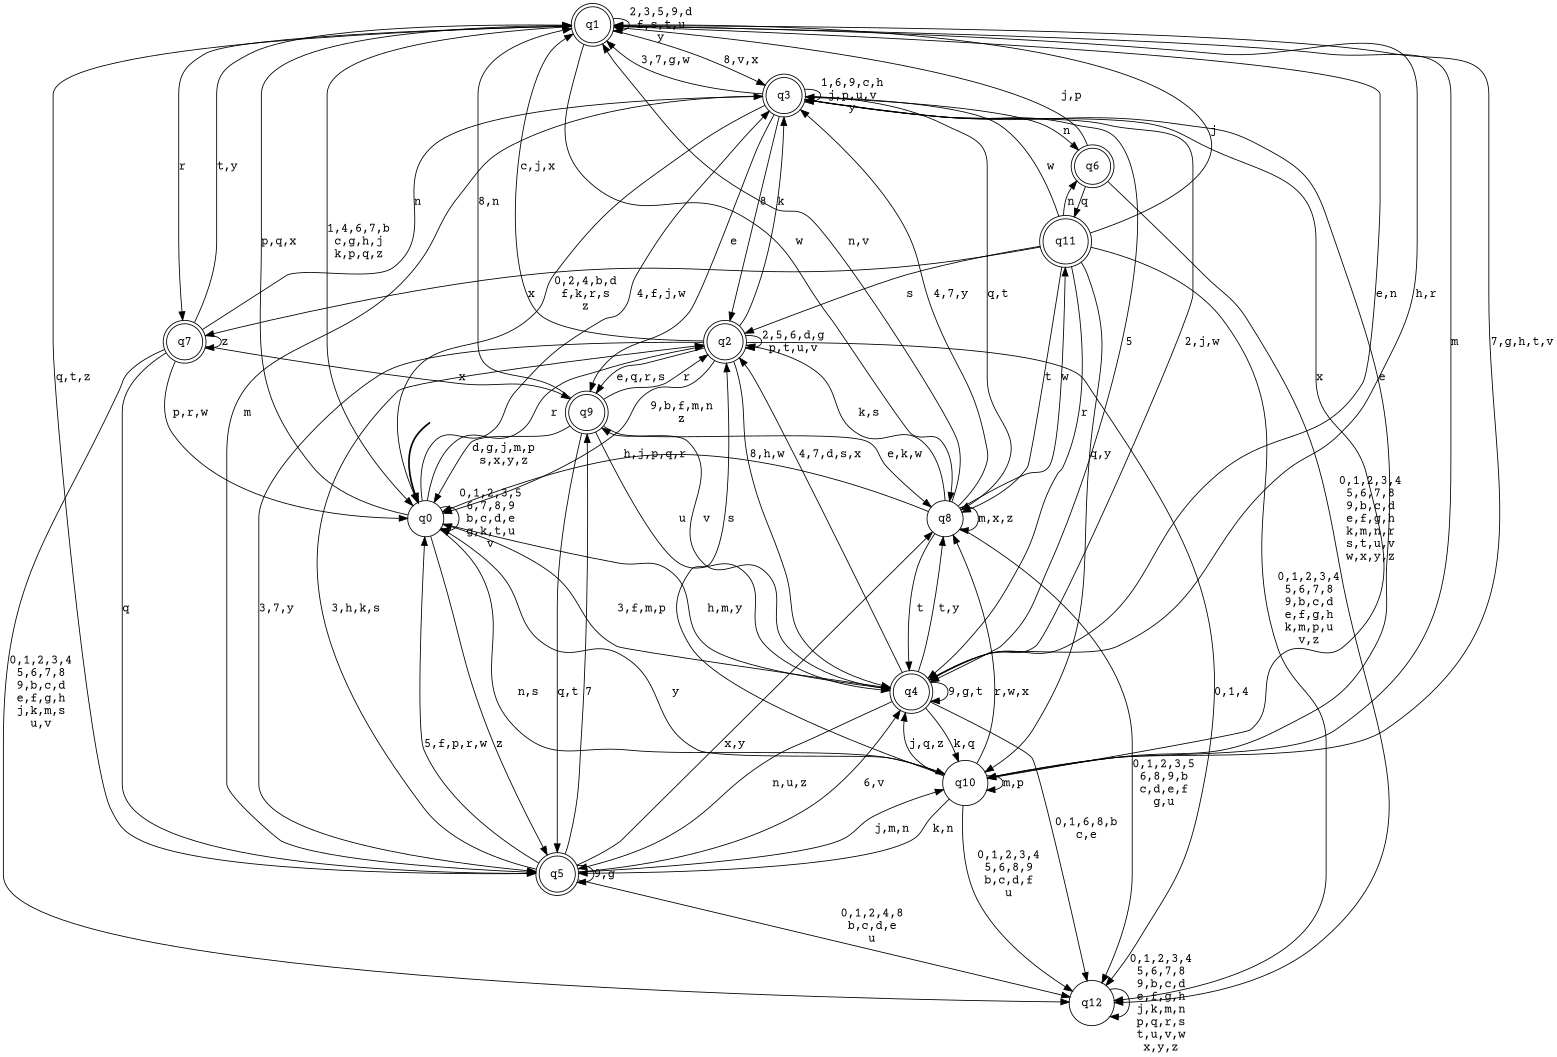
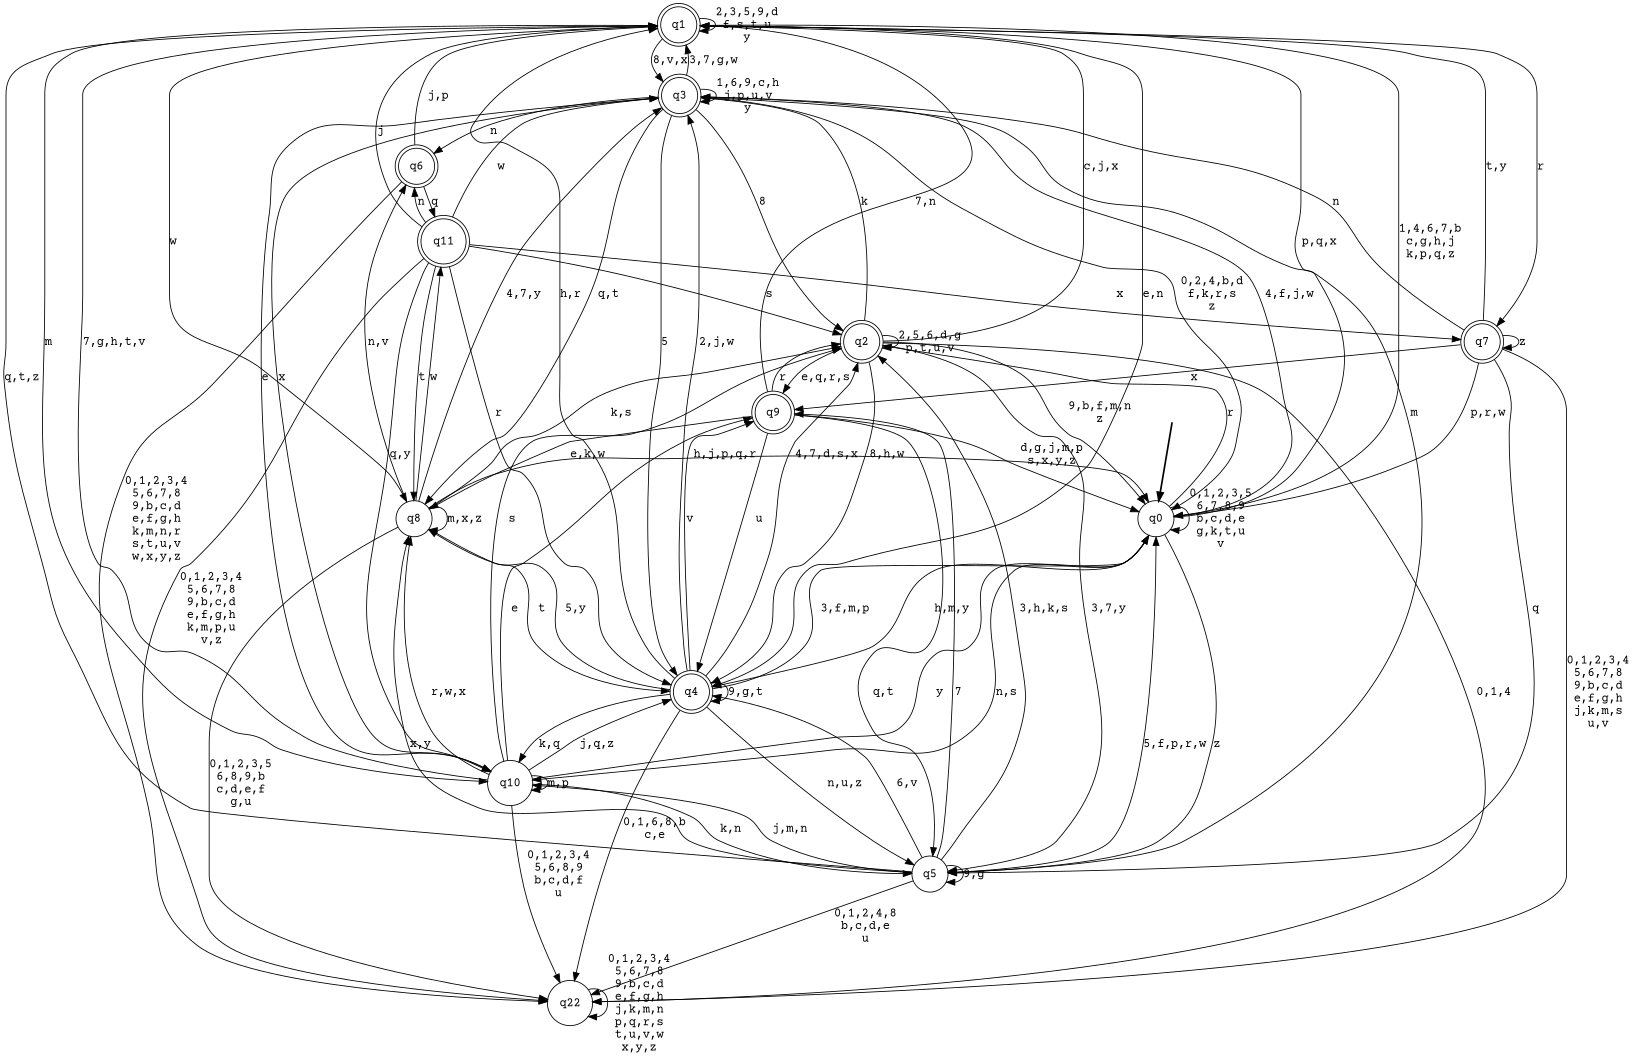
  digraph {
    fontname="Courier Prime"
    rankdir=TB
    node [fontname="Courier Prime" shape=doublecircle style="rounded,filled" color=black fillcolor=white]
    edge [fontname="Courier Prime"]
    __start0 [height=0 shape=none style=invis width=0 color="" fillcolor=""]
    n2 [label=q0 shape=circle style=filled]
    n3 [label=q1]
    n4 [label=q2]
    n5 [label=q3]
    n6 [label=q4]
-   n7 [label=q5 style=filled]
+   n7 [label=q5 shape=circle style=filled]
    n8 [label=q10 shape=circle]
    n9 [label=q7]
    n10 [label=q8 shape=circle style=filled]
-   n11 [label=q12 shape=circle style=filled]
+   n11 [label=q22 shape=circle style=filled]
    n12 [label=q9]
    n13 [label=q6]
    n14 [label=q11 style=filled]
    subgraph cluster_1 {
      nodesep=0.15
      ranksep=0.15
      style=invis
      __start0
      n2
    }
    __start0 -> n2 [penwidth=2]
    n2 -> n2 [label="0,1,2,3,5\n6,7,8,9\nb,c,d,e\ng,k,t,u\nv"]
    n2 -> n3 [label="p,q,x"]
    n2 -> n4 [label=r]
    n2 -> n5 [label="4,f,j,w"]
    n2 -> n6 [label="h,m,y"]
    n2 -> n7 [label=z]
    n2 -> n8 [label="n,s"]
    n3 -> n2 [label="1,4,6,7,b\nc,g,h,j\nk,p,q,z"]
    n3 -> n3 [label="2,3,5,9,d\nf,s,t,u\ny"]
    n3 -> n5 [label="8,v,x"]
    n3 -> n6 [label="e,n"]
    n3 -> n8 [label=m]
    n3 -> n9 [label=r]
    n3 -> n10 [label=w]
    n4 -> n2 [label="9,b,f,m,n\nz"]
    n4 -> n3 [label="c,j,x"]
    n4 -> n4 [label="2,5,6,d,g\np,t,u,v"]
    n4 -> n5 [label=k]
    n4 -> n6 [label="8,h,w"]
    n4 -> n7 [label="3,7,y"]
    n4 -> n11 [label="0,1,4"]
    n4 -> n12 [label="e,q,r,s"]
    n5 -> n2 [label="0,2,4,b,d\nf,k,r,s\nz"]
    n5 -> n3 [label="3,7,g,w"]
    n5 -> n4 [label=8]
    n5 -> n5 [label="1,6,9,c,h\nj,p,u,v\ny"]
    n5 -> n6 [label=5]
    n5 -> n7 [label=m]
    n5 -> n8 [label=x]
    n5 -> n10 [label="q,t"]
-   n5 -> n12 [label=e]
+   n8 -> n12 [label=e]
    n5 -> n13 [label=n]
    n6 -> n2 [label="3,f,m,p"]
    n6 -> n3 [label="h,r"]
    n6 -> n4 [label="4,7,d,s,x"]
    n6 -> n5 [label="2,j,w"]
    n6 -> n6 [label="9,g,t"]
    n6 -> n7 [label="n,u,z"]
    n6 -> n8 [label="k,q"]
-   n6 -> n10 [label="t,y"]
+   n6 -> n10 [label="5,y"]
    n6 -> n11 [label="0,1,6,8,b\nc,e"]
    n6 -> n12 [label=v]
    n7 -> n2 [label="5,f,p,r,w"]
    n7 -> n3 [label="q,t,z"]
    n7 -> n4 [label="3,h,k,s"]
    n7 -> n6 [label="6,v"]
    n7 -> n7 [label="9,g"]
    n7 -> n8 [label="j,m,n"]
    n7 -> n10 [label="x,y"]
    n7 -> n11 [label="0,1,2,4,8\nb,c,d,e\nu"]
    n7 -> n12 [label=7]
    n8 -> n2 [label=y]
    n8 -> n3 [label="7,g,h,t,v"]
    n8 -> n4 [label=s]
    n8 -> n5 [label=e]
    n8 -> n6 [label="j,q,z"]
    n8 -> n7 [label="k,n"]
    n8 -> n8 [label="m,p"]
    n8 -> n10 [label="r,w,x"]
    n8 -> n11 [label="0,1,2,3,4\n5,6,8,9\nb,c,d,f\nu"]
    n9 -> n2 [label="p,r,w"]
    n9 -> n3 [label="t,y"]
    n9 -> n5 [label=n]
    n9 -> n7 [label=q]
    n9 -> n9 [label=z]
    n9 -> n11 [label="0,1,2,3,4\n5,6,7,8\n9,b,c,d\ne,f,g,h\nj,k,m,s\nu,v"]
    n9 -> n12 [label=x]
    n10 -> n2 [label="h,j,p,q,r"]
-   n10 -> n3 [label="n,v"]
+   n10 -> n13 [label="n,v"]
    n10 -> n4 [label="k,s"]
    n10 -> n5 [label="4,7,y"]
    n10 -> n6 [label=t]
    n10 -> n10 [label="m,x,z"]
    n10 -> n11 [label="0,1,2,3,5\n6,8,9,b\nc,d,e,f\ng,u"]
    n10 -> n14 [label=w]
    n11 -> n11 [label="0,1,2,3,4\n5,6,7,8\n9,b,c,d\ne,f,g,h\nj,k,m,n\np,q,r,s\nt,u,v,w\nx,y,z"]
    n12 -> n2 [label="d,g,j,m,p\ns,x,y,z"]
-   n12 -> n3 [label="8,n"]
+   n12 -> n3 [label="7,n"]
    n12 -> n4 [label=r]
    n12 -> n6 [label=u]
    n12 -> n7 [label="q,t"]
    n12 -> n10 [label="e,k,w"]
    n13 -> n3 [label="j,p"]
    n13 -> n11 [label="0,1,2,3,4\n5,6,7,8\n9,b,c,d\ne,f,g,h\nk,m,n,r\ns,t,u,v\nw,x,y,z"]
    n13 -> n14 [label=q]
    n14 -> n3 [label=j]
    n14 -> n4 [label=s]
    n14 -> n5 [label=w]
    n14 -> n6 [label=r]
    n14 -> n8 [label="q,y"]
    n14 -> n9 [label=x]
    n14 -> n10 [label=t]
    n14 -> n11 [label="0,1,2,3,4\n5,6,7,8\n9,b,c,d\ne,f,g,h\nk,m,p,u\nv,z"]
    n14 -> n13 [label=n]
  }
